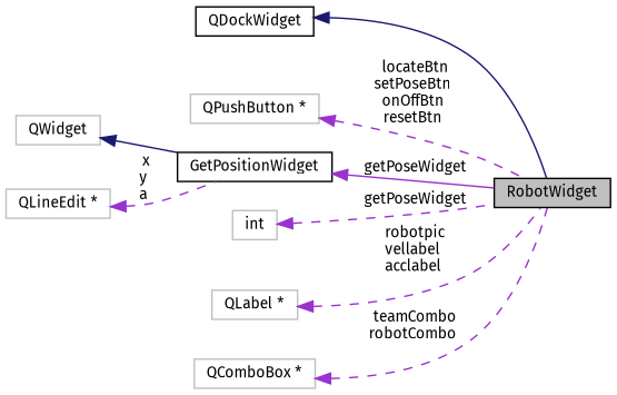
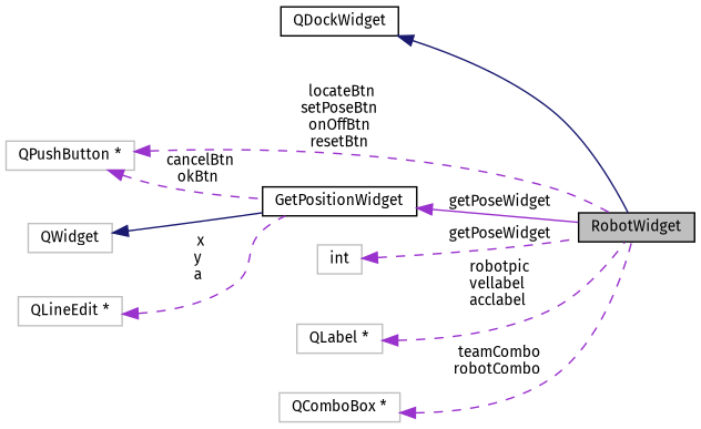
  digraph {
    fontname="Fira Sans"
    rankdir=LR
    node [color=grey75 fillcolor=white fontname="Fira Sans" fontsize=10 shape=record style=filled]
    edge [color=darkorchid3 dir=back fontname="Fira Sans" fontsize=10 labelfontname=Helvetica labelfontsize=10 style=dashed]
    n1 [color=black fillcolor=grey75 fontcolor=black height=0.2 label=RobotWidget width=0.4]
    n2 [color=black height=0.2 label=QDockWidget width=0.4]
    n3 [height=0.2 label="QPushButton *" width=0.4]
    n4 [color=black height=0.2 label=GetPositionWidget width=0.4]
    n5 [height=0.2 label=QWidget width=0.4]
    n6 [height=0.2 label="QLineEdit *" width=0.4]
    n7 [height=0.2 label=int width=0.4]
    n8 [height=0.2 label="QLabel *" width=0.4]
    n9 [height=0.2 label="QComboBox *" width=0.4]
    n2 -> n1 [color=midnightblue style=solid]
    n3 -> n1 [label=" locateBtn\nsetPoseBtn\nonOffBtn\nresetBtn"]
+   n3 -> n4 [label=" cancelBtn\nokBtn"]
    n4 -> n1 [label=" getPoseWidget" style=solid]
    n5 -> n4 [color=midnightblue style=solid]
    n6 -> n4 [label=" x\ny\na"]
    n7 -> n1 [label=" getPoseWidget"]
    n8 -> n1 [label=" robotpic\nvellabel\nacclabel"]
    n9 -> n1 [label=" teamCombo\nrobotCombo"]
  }
